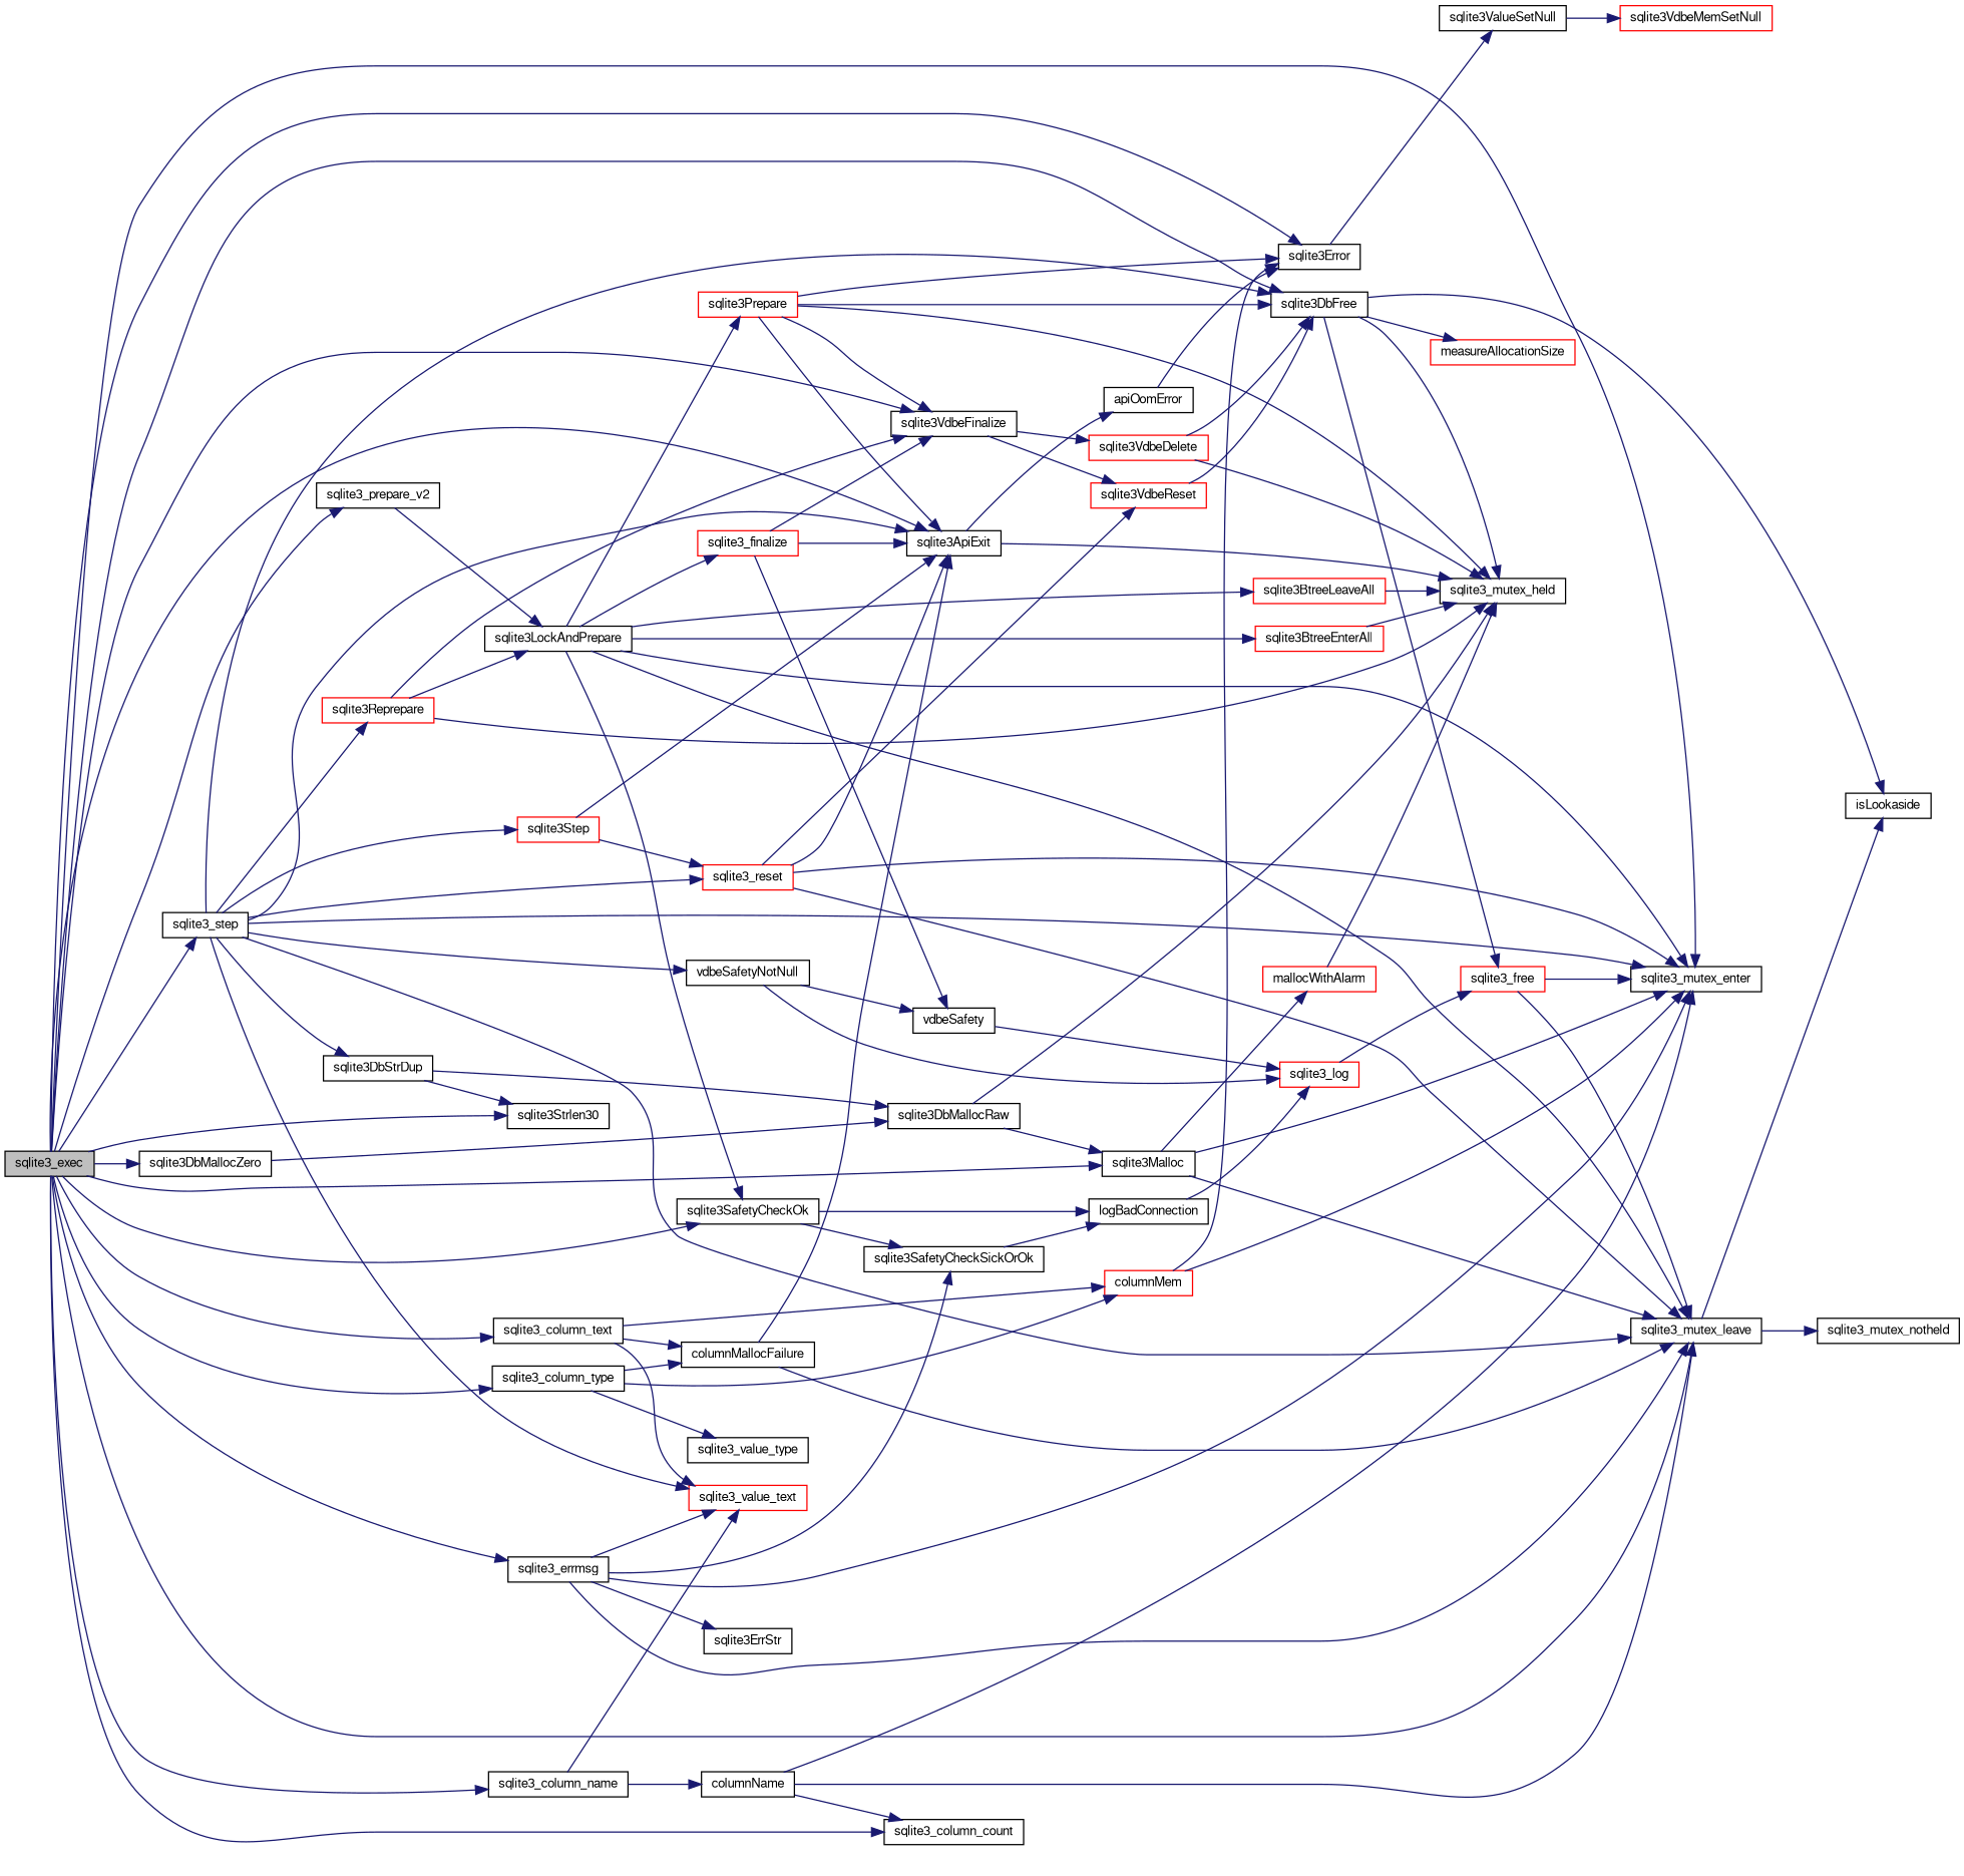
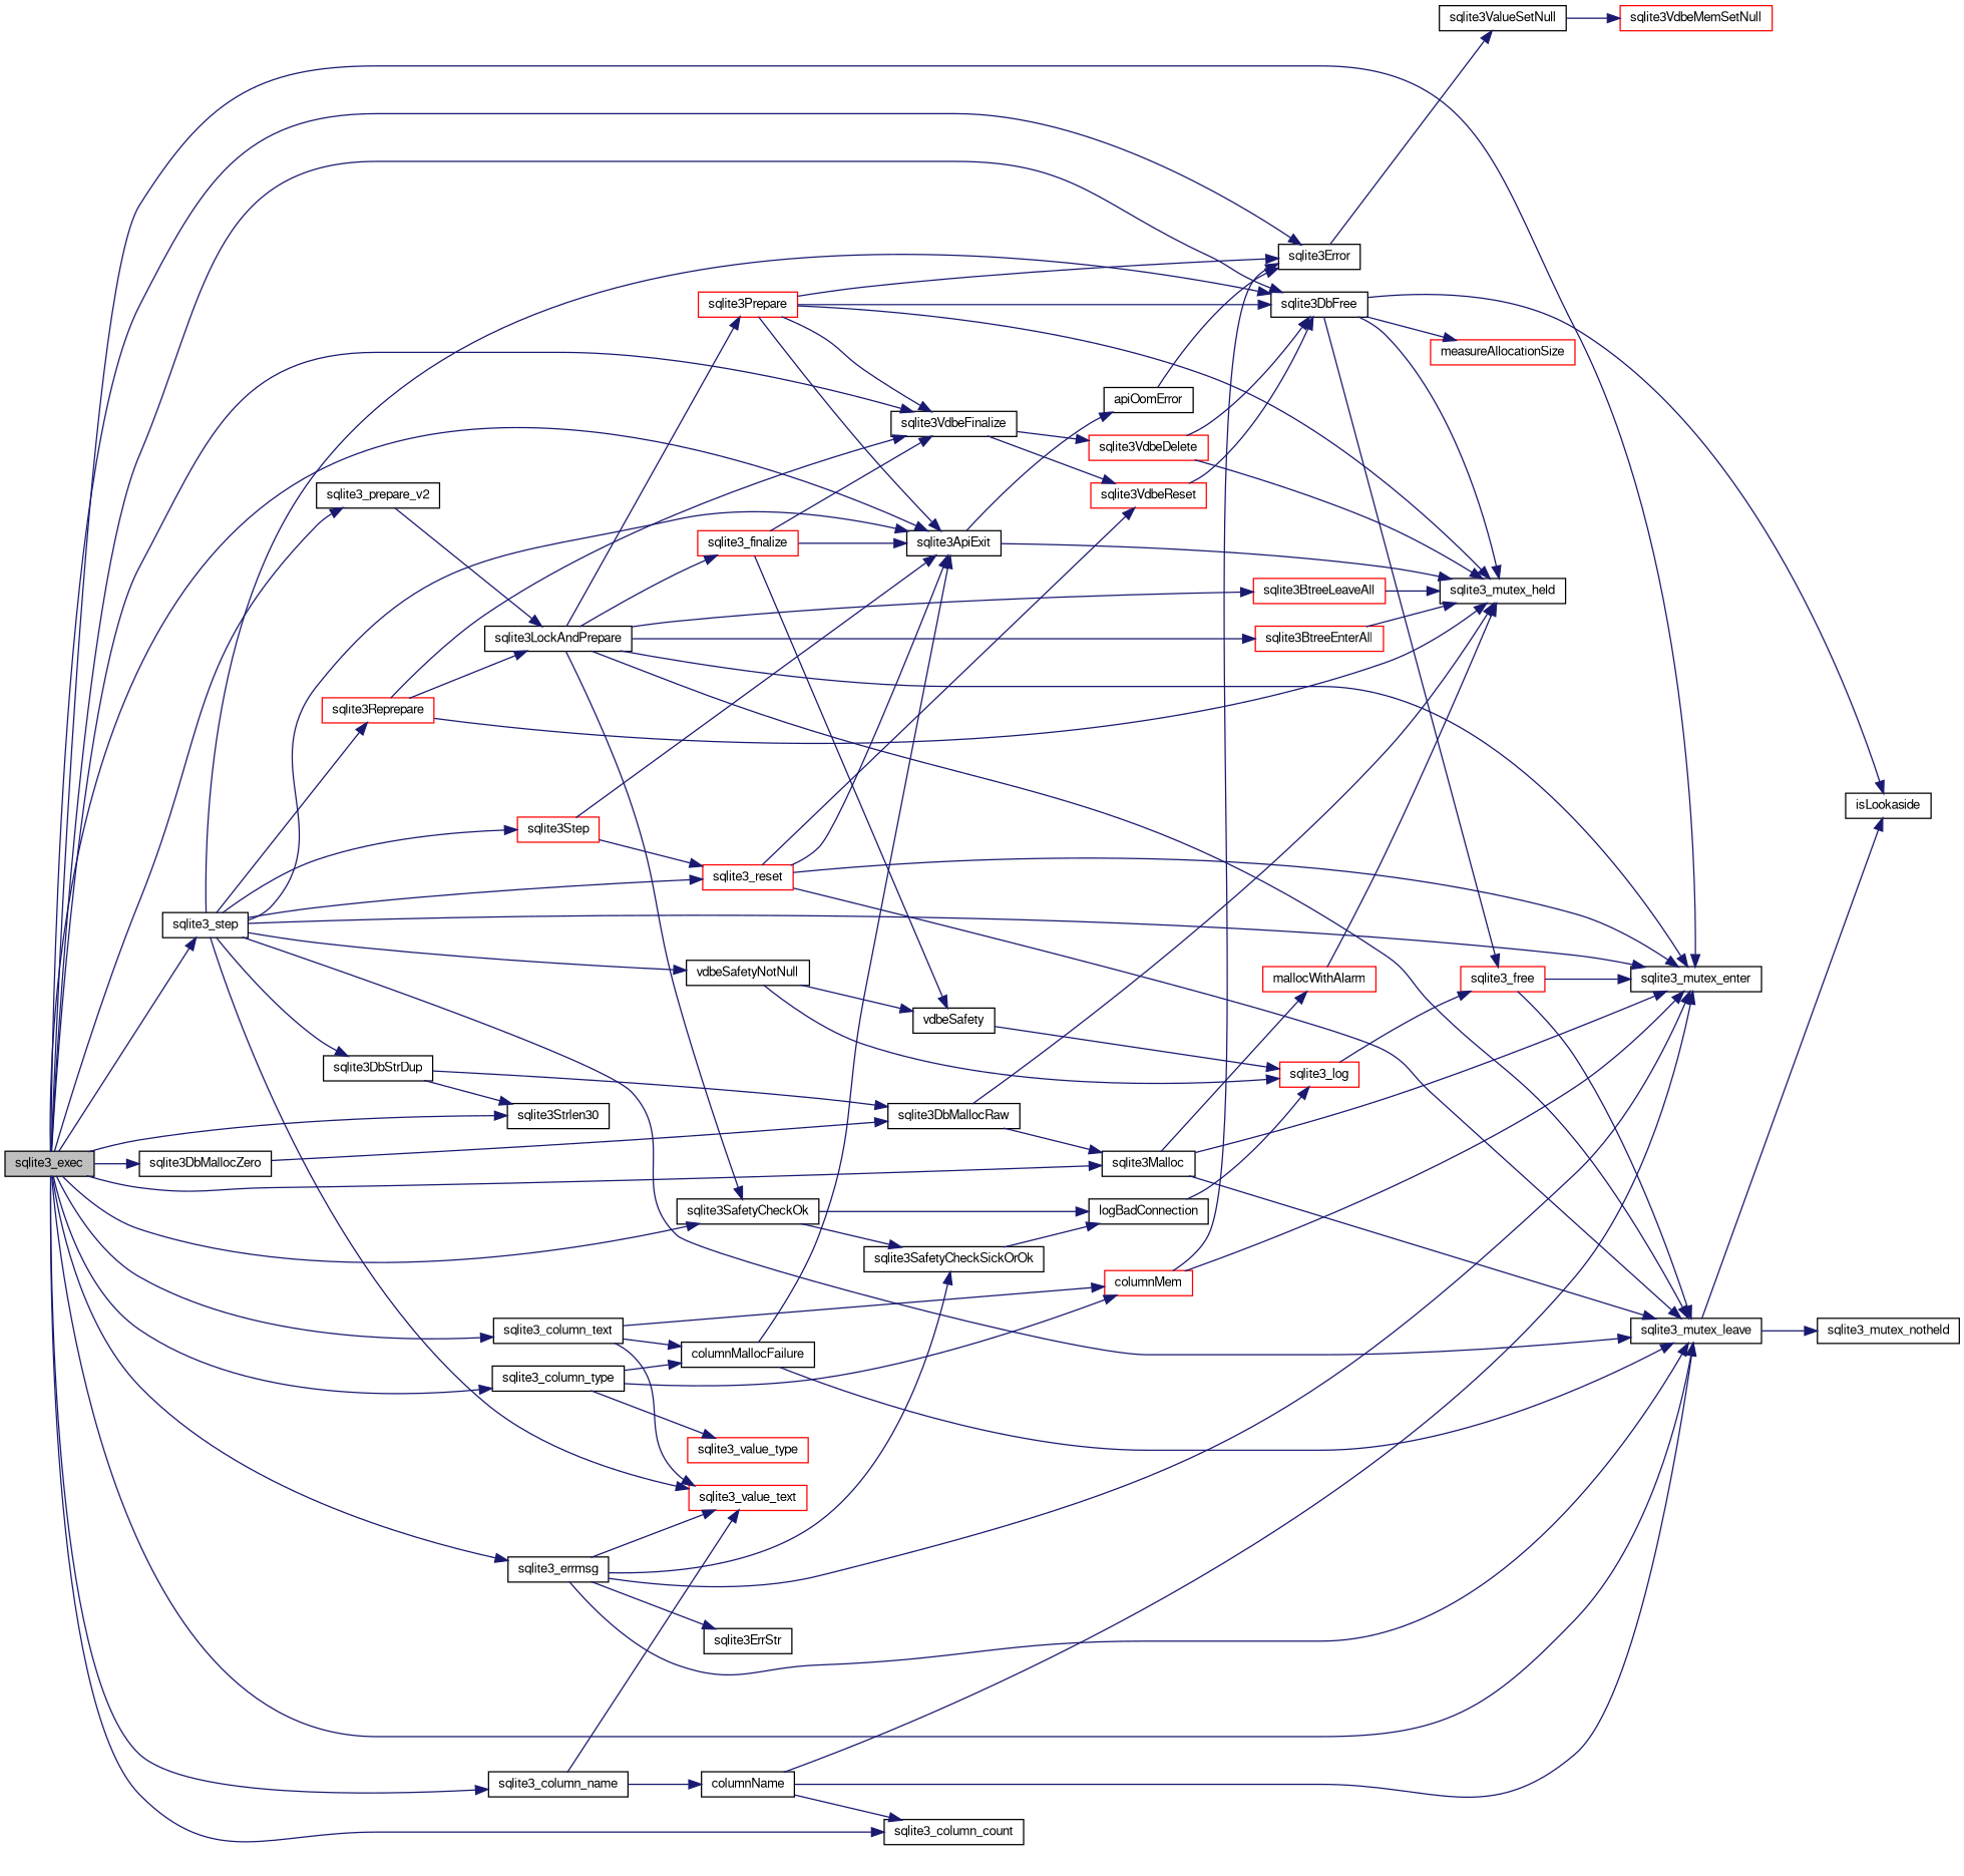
  digraph {
    rankdir=LR
    node [color=black fillcolor=white fontname=FreeSans fontsize=10 shape=record style=filled]
    edge [color=midnightblue fontname=FreeSans fontsize=10 labelfontname=FreeSans labelfontsize=10 style=solid]
    n1 [fillcolor=grey75 fontcolor=black height=0.2 label=sqlite3_exec width=0.4]
    n2 [height=0.2 label=sqlite3SafetyCheckOk width=0.4]
    n3 [height=0.2 label=sqlite3_mutex_enter width=0.4]
    n4 [height=0.2 label=sqlite3_mutex_leave width=0.4]
    n5 [height=0.2 label=sqlite3Error width=0.4]
    n6 [height=0.2 label=sqlite3_prepare_v2 width=0.4]
    n7 [height=0.2 label=sqlite3ApiExit width=0.4]
    n8 [height=0.2 label=sqlite3DbFree width=0.4]
    n9 [height=0.2 label=sqlite3VdbeFinalize width=0.4]
    n10 [height=0.2 label=sqlite3_column_count width=0.4]
    n11 [height=0.2 label=sqlite3_step width=0.4]
    n12 [height=0.2 label=sqlite3Strlen30 width=0.4]
    n13 [height=0.2 label=sqlite3Malloc width=0.4]
    n14 [height=0.2 label=sqlite3DbMallocZero width=0.4]
    n15 [height=0.2 label=sqlite3_column_name width=0.4]
    n16 [height=0.2 label=sqlite3_column_text width=0.4]
    n17 [height=0.2 label=sqlite3_column_type width=0.4]
    n18 [height=0.2 label=sqlite3_errmsg width=0.4]
    n19 [height=0.2 label=logBadConnection width=0.4]
    n20 [height=0.2 label=sqlite3SafetyCheckSickOrOk width=0.4]
    n21 [height=0.2 label=sqlite3_mutex_notheld width=0.4]
    n22 [height=0.2 label=isLookaside width=0.4]
    n23 [height=0.2 label=sqlite3ValueSetNull width=0.4]
    n24 [height=0.2 label=sqlite3LockAndPrepare width=0.4]
    n25 [height=0.2 label=sqlite3_mutex_held width=0.4]
    n26 [height=0.2 label=apiOomError width=0.4]
    n27 [color=red height=0.2 label=sqlite3_free width=0.4]
    n28 [color=red height=0.2 label=measureAllocationSize width=0.4]
    n29 [color=red height=0.2 label=sqlite3VdbeReset width=0.4]
    n30 [color=red height=0.2 label=sqlite3VdbeDelete width=0.4]
    n31 [height=0.2 label=vdbeSafetyNotNull width=0.4]
    n32 [color=red height=0.2 label=sqlite3Step width=0.4]
    n33 [color=red height=0.2 label=sqlite3_reset width=0.4]
    n34 [color=red height=0.2 label=sqlite3Reprepare width=0.4]
    n35 [color=red height=0.2 label=sqlite3_value_text width=0.4]
    n36 [height=0.2 label=sqlite3DbStrDup width=0.4]
    n37 [color=red height=0.2 label=mallocWithAlarm width=0.4]
    n38 [height=0.2 label=sqlite3DbMallocRaw width=0.4]
    n39 [height=0.2 label=columnName width=0.4]
    n40 [color=red height=0.2 label=columnMem width=0.4]
    n41 [height=0.2 label=columnMallocFailure width=0.4]
-   n42 [height=0.2 label=sqlite3_value_type width=0.4]
+   n42 [color=red height=0.2 label=sqlite3_value_type width=0.4]
    n43 [height=0.2 label=sqlite3ErrStr width=0.4]
    n44 [color=red height=0.2 label=sqlite3_log width=0.4]
    n45 [color=red height=0.2 label=sqlite3VdbeMemSetNull width=0.4]
    n46 [color=red height=0.2 label=sqlite3BtreeEnterAll width=0.4]
    n47 [color=red height=0.2 label=sqlite3Prepare width=0.4]
    n48 [color=red height=0.2 label=sqlite3_finalize width=0.4]
    n49 [color=red height=0.2 label=sqlite3BtreeLeaveAll width=0.4]
    n50 [height=0.2 label=vdbeSafety width=0.4]
    n1 -> n2
    n1 -> n3
    n1 -> n4
    n1 -> n5
    n1 -> n6
    n1 -> n7
    n1 -> n8
    n1 -> n9
    n1 -> n10
    n1 -> n11
    n1 -> n12
    n1 -> n13
    n1 -> n14
    n1 -> n15
    n1 -> n16
    n1 -> n17
    n1 -> n18
    n2 -> n19
    n2 -> n20
    n4 -> n21
    n4 -> n22
    n5 -> n23
    n6 -> n24
    n7 -> n25
    n7 -> n26
    n8 -> n22
    n8 -> n25
    n8 -> n27
    n8 -> n28
    n9 -> n29
    n9 -> n30
    n11 -> n3
    n11 -> n4
    n11 -> n7
    n11 -> n8
    n11 -> n31
    n11 -> n32
    n11 -> n33
    n11 -> n34
    n11 -> n35
    n11 -> n36
    n13 -> n3
    n13 -> n4
    n13 -> n37
    n14 -> n38
    n15 -> n35
    n15 -> n39
    n16 -> n35
    n16 -> n40
    n16 -> n41
    n17 -> n40
    n17 -> n41
    n17 -> n42
    n18 -> n3
    n18 -> n4
    n18 -> n20
    n18 -> n35
    n18 -> n43
    n19 -> n44
    n20 -> n19
    n23 -> n45
    n24 -> n2
    n24 -> n3
    n24 -> n4
    n24 -> n46
    n24 -> n47
    n24 -> n48
    n24 -> n49
    n26 -> n5
    n27 -> n3
    n27 -> n4
    n29 -> n8
    n30 -> n8
    n30 -> n25
    n31 -> n44
    n31 -> n50
    n32 -> n7
    n32 -> n33
    n33 -> n3
    n33 -> n4
    n33 -> n7
    n33 -> n29
    n34 -> n9
    n34 -> n24
    n34 -> n25
    n36 -> n12
    n36 -> n38
    n37 -> n25
    n38 -> n13
    n38 -> n25
    n39 -> n3
    n39 -> n4
    n39 -> n10
    n40 -> n3
    n40 -> n5
    n41 -> n4
    n41 -> n7
    n44 -> n27
    n46 -> n25
    n47 -> n5
    n47 -> n7
    n47 -> n8
    n47 -> n9
    n47 -> n25
    n48 -> n7
    n48 -> n9
    n48 -> n50
    n49 -> n25
    n50 -> n44
  }
